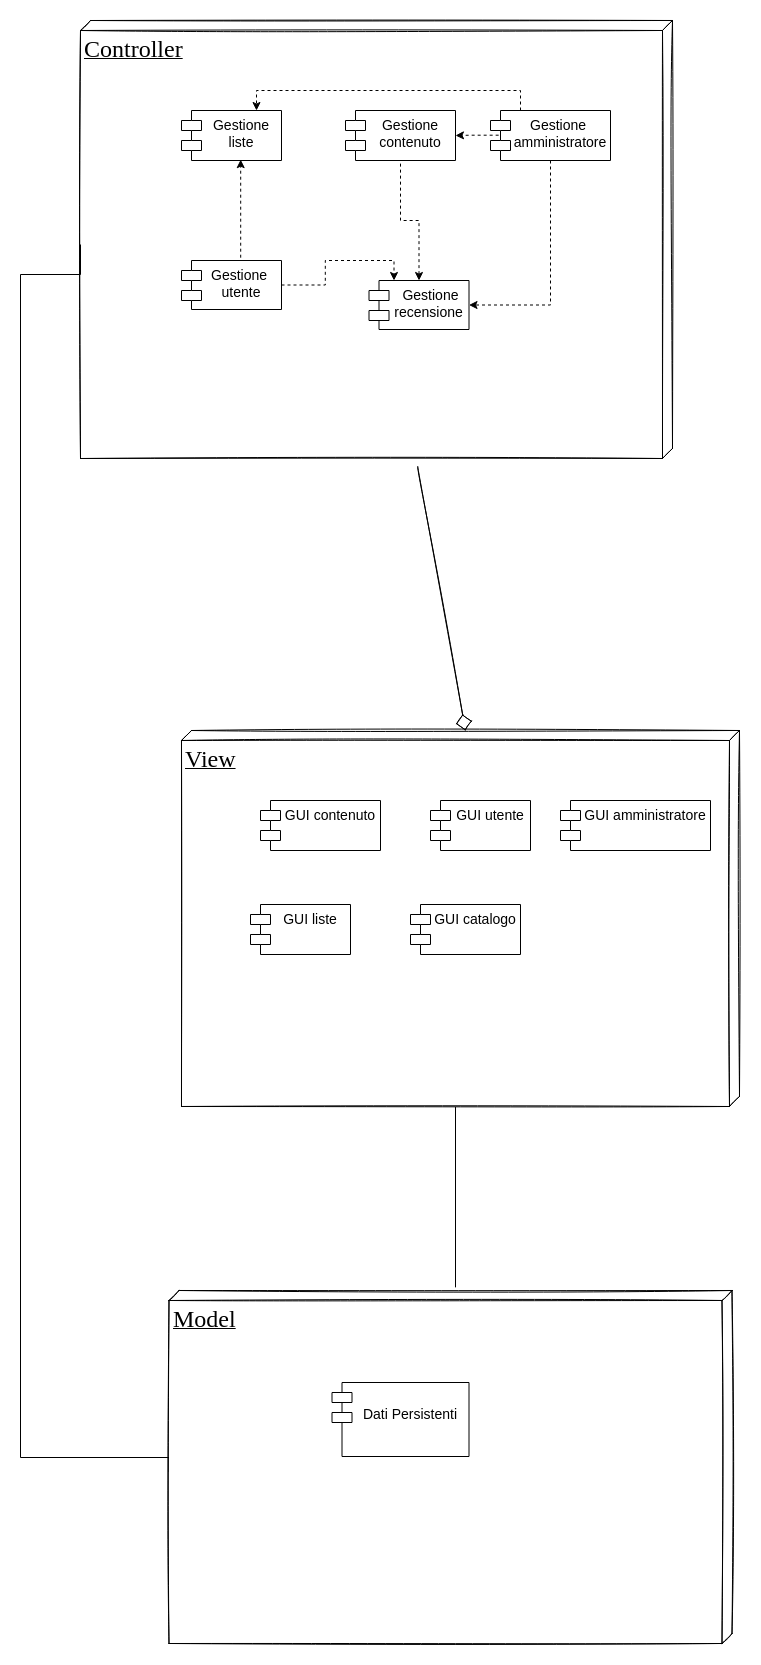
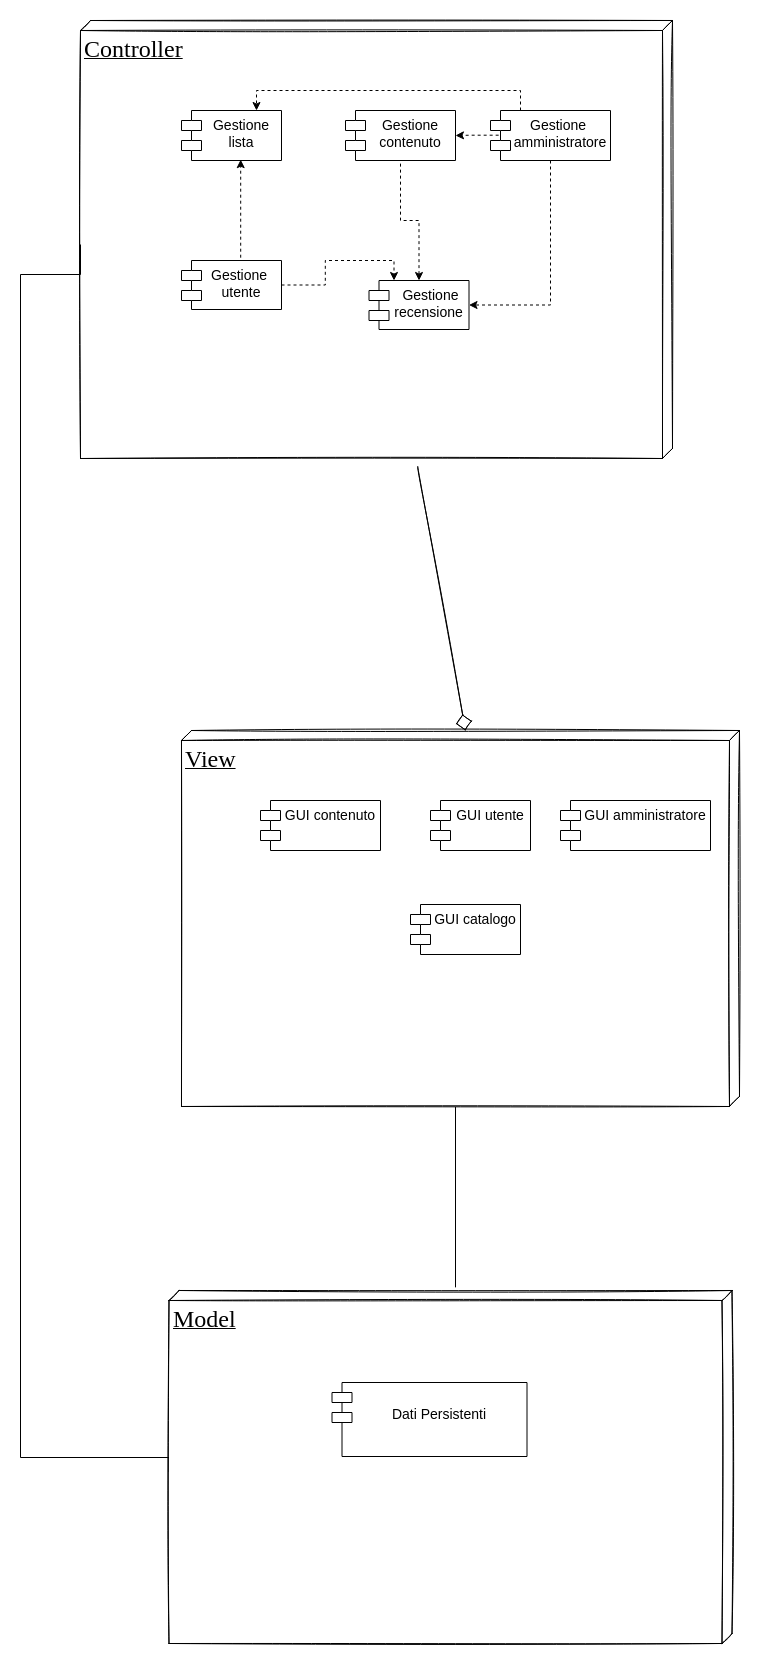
  <mxCell id="0" />
  <mxCell id="1" parent="0" />
  <mxCell id="2" style="edgeStyle=orthogonalEdgeStyle;rounded=0;orthogonalLoop=1;jettySize=auto;html=1;exitX=0;exitY=0;exitDx=376;exitDy=284;exitPerimeter=0;entryX=0;entryY=0;entryDx=0;entryDy=276.5;entryPerimeter=0;endArrow=none;endFill=0;" edge="1" parent="1" source="3" target="7"><mxGeometry relative="1" as="geometry" /></mxCell>
  <mxCell id="3" value="&lt;font style=&quot;font-size: 24px&quot;&gt;View&lt;/font&gt;" style="verticalAlign=top;align=left;spacingTop=8;spacingLeft=2;spacingRight=12;shape=cube;size=10;direction=south;fontStyle=4;html=1;rounded=0;shadow=0;comic=0;labelBackgroundColor=none;strokeWidth=1;fontFamily=Verdana;fontSize=12;sketch=1;hachureGap=4;fontSource=https%3A%2F%2Ffonts.googleapis.com%2Fcss%3Ffamily%3DArchitects%2BDaughter;" vertex="1" parent="1"><mxGeometry x="181" y="730" width="558" height="376" as="geometry" /></mxCell>
  <mxCell id="4" style="edgeStyle=none;curved=1;rounded=0;sketch=1;hachureGap=4;orthogonalLoop=1;jettySize=auto;html=1;entryX=0;entryY=0;entryDx=0;entryDy=274;entryPerimeter=0;fontFamily=Architects Daughter;fontSource=https%3A%2F%2Ffonts.googleapis.com%2Fcss%3Ffamily%3DArchitects%2BDaughter;fontSize=16;endArrow=diamond;startSize=14;endSize=14;sourcePerimeterSpacing=8;targetPerimeterSpacing=8;endFill=0;" edge="1" parent="1" source="6" target="3"><mxGeometry relative="1" as="geometry" /></mxCell>
  <mxCell id="5" style="edgeStyle=orthogonalEdgeStyle;rounded=0;orthogonalLoop=1;jettySize=auto;html=1;exitX=0;exitY=0;exitDx=224;exitDy=592;exitPerimeter=0;entryX=0;entryY=0;entryDx=181.5;entryDy=563;entryPerimeter=0;endArrow=none;endFill=0;" edge="1" parent="1" source="6" target="7"><mxGeometry relative="1" as="geometry"><mxPoint x="70" y="1450" as="targetPoint" /><Array as="points"><mxPoint x="20" y="274" /><mxPoint x="20" y="1457" /></Array></mxGeometry></mxCell>
  <mxCell id="6" value="&lt;font style=&quot;font-size: 24px&quot;&gt;Controller&lt;/font&gt;" style="verticalAlign=top;align=left;spacingTop=8;spacingLeft=2;spacingRight=12;shape=cube;size=10;direction=south;fontStyle=4;html=1;rounded=0;shadow=0;comic=0;labelBackgroundColor=none;strokeWidth=1;fontFamily=Verdana;fontSize=12;sketch=1;hachureGap=4;fontSource=https%3A%2F%2Ffonts.googleapis.com%2Fcss%3Ffamily%3DArchitects%2BDaughter;" vertex="1" parent="1"><mxGeometry x="80" y="20" width="592" height="438" as="geometry" /></mxCell>
  <mxCell id="7" value="&lt;font style=&quot;font-size: 24px&quot;&gt;Model&lt;/font&gt;" style="verticalAlign=top;align=left;spacingTop=8;spacingLeft=2;spacingRight=12;shape=cube;size=10;direction=south;fontStyle=4;html=1;rounded=0;shadow=0;comic=0;labelBackgroundColor=none;strokeWidth=1;fontFamily=Verdana;fontSize=12;sketch=1;hachureGap=4;fontSource=https%3A%2F%2Ffonts.googleapis.com%2Fcss%3Ffamily%3DArchitects%2BDaughter;" vertex="1" parent="1"><mxGeometry x="168.5" y="1290" width="563" height="353" as="geometry" /></mxCell>
- <mxCell id="8" value="&#10;Dati Persistenti" style="shape=module;align=left;spacingLeft=20;align=center;verticalAlign=top;fontSize=14;" vertex="1" parent="1"><mxGeometry x="331.5" y="1382" width="137" height="74" as="geometry" /></mxCell>
+ <mxCell id="8" value="&#10;Dati Persistenti" style="shape=module;align=left;spacingLeft=20;align=center;verticalAlign=top;fontSize=14;" vertex="1" parent="1"><mxGeometry x="331.5" y="1382" width="195" height="74" as="geometry" /></mxCell>
  <mxCell id="9" value="GUI contenuto" style="shape=module;align=left;spacingLeft=20;align=center;verticalAlign=top;fontSize=14;" vertex="1" parent="1"><mxGeometry x="260" y="800" width="120" height="50" as="geometry" /></mxCell>
- <mxCell id="10" value="Gestione&#10;liste" style="shape=module;align=left;spacingLeft=20;align=center;verticalAlign=top;fontSize=14;" vertex="1" parent="1"><mxGeometry x="181" y="110" width="100" height="50" as="geometry" /></mxCell>
+ <mxCell id="10" value="Gestione&#10;lista" style="shape=module;align=left;spacingLeft=20;align=center;verticalAlign=top;fontSize=14;" vertex="1" parent="1"><mxGeometry x="181" y="110" width="100" height="50" as="geometry" /></mxCell>
  <mxCell id="11" style="edgeStyle=orthogonalEdgeStyle;rounded=0;orthogonalLoop=1;jettySize=auto;html=1;exitX=0.5;exitY=0;exitDx=0;exitDy=0;entryX=0.5;entryY=1;entryDx=0;entryDy=0;endArrow=none;endFill=0;startArrow=classic;startFill=1;dashed=1;" edge="1" parent="1" source="12" target="16"><mxGeometry relative="1" as="geometry" /></mxCell>
  <mxCell id="12" value=" Gestione &#10;recensione" style="shape=module;align=left;spacingLeft=20;align=center;verticalAlign=top;fontSize=14;" vertex="1" parent="1"><mxGeometry x="368.5" y="280" width="100" height="49" as="geometry" /></mxCell>
  <mxCell id="13" style="edgeStyle=orthogonalEdgeStyle;rounded=0;orthogonalLoop=1;jettySize=auto;html=1;exitX=0.5;exitY=0;exitDx=0;exitDy=0;entryX=0.592;entryY=0.983;entryDx=0;entryDy=0;entryPerimeter=0;endArrow=classic;endFill=1;dashed=1;" edge="1" parent="1" source="15" target="10"><mxGeometry relative="1" as="geometry"><Array as="points"><mxPoint x="240" y="281" /></Array></mxGeometry></mxCell>
  <mxCell id="14" style="edgeStyle=orthogonalEdgeStyle;rounded=0;orthogonalLoop=1;jettySize=auto;html=1;exitX=1;exitY=0.5;exitDx=0;exitDy=0;entryX=0.25;entryY=0;entryDx=0;entryDy=0;endArrow=classic;endFill=1;dashed=1;" edge="1" parent="1" source="15" target="12"><mxGeometry relative="1" as="geometry" /></mxCell>
  <mxCell id="15" value="Gestione &#10;utente" style="shape=module;align=left;spacingLeft=20;align=center;verticalAlign=top;fontSize=14;" vertex="1" parent="1"><mxGeometry x="181" y="260" width="100" height="49" as="geometry" /></mxCell>
  <mxCell id="16" value="Gestione&#10;contenuto" style="shape=module;align=left;spacingLeft=20;align=center;verticalAlign=top;fontSize=14;" vertex="1" parent="1"><mxGeometry x="345" y="110" width="110" height="50" as="geometry" /></mxCell>
  <mxCell id="17" style="edgeStyle=orthogonalEdgeStyle;rounded=0;orthogonalLoop=1;jettySize=auto;html=1;exitX=0.068;exitY=0.494;exitDx=0;exitDy=0;entryX=1;entryY=0.5;entryDx=0;entryDy=0;endArrow=classic;endFill=1;exitPerimeter=0;startArrow=none;startFill=0;dashed=1;" edge="1" parent="1" source="20" target="16"><mxGeometry relative="1" as="geometry" /></mxCell>
  <mxCell id="18" style="edgeStyle=orthogonalEdgeStyle;rounded=0;orthogonalLoop=1;jettySize=auto;html=1;exitX=0.5;exitY=1;exitDx=0;exitDy=0;entryX=1;entryY=0.5;entryDx=0;entryDy=0;endArrow=classic;endFill=1;dashed=1;" edge="1" parent="1" source="20" target="12"><mxGeometry relative="1" as="geometry" /></mxCell>
  <mxCell id="19" style="edgeStyle=orthogonalEdgeStyle;rounded=0;orthogonalLoop=1;jettySize=auto;html=1;exitX=0.25;exitY=0;exitDx=0;exitDy=0;entryX=0.75;entryY=0;entryDx=0;entryDy=0;endArrow=classic;endFill=1;dashed=1;" edge="1" parent="1" source="20" target="10"><mxGeometry relative="1" as="geometry" /></mxCell>
  <mxCell id="20" value="Gestione &#10;amministratore" style="shape=module;align=left;spacingLeft=20;align=center;verticalAlign=top;fontSize=14;" vertex="1" parent="1"><mxGeometry x="490" y="110" width="120" height="50" as="geometry" /></mxCell>
  <mxCell id="21" value="GUI utente" style="shape=module;align=left;spacingLeft=20;align=center;verticalAlign=top;fontSize=14;" vertex="1" parent="1"><mxGeometry x="430" y="800" width="100" height="50" as="geometry" /></mxCell>
  <mxCell id="22" value="GUI amministratore" style="shape=module;align=left;spacingLeft=20;align=center;verticalAlign=top;fontSize=14;" vertex="1" parent="1"><mxGeometry x="560" y="800" width="150" height="50" as="geometry" /></mxCell>
- <mxCell id="23" value="GUI liste" style="shape=module;align=left;spacingLeft=20;align=center;verticalAlign=top;fontSize=14;" vertex="1" parent="1"><mxGeometry x="250" y="904" width="100" height="50" as="geometry" /></mxCell>
  <mxCell id="24" value="GUI catalogo" style="shape=module;align=left;spacingLeft=20;align=center;verticalAlign=top;fontSize=14;" vertex="1" parent="1"><mxGeometry x="410" y="904" width="110" height="50" as="geometry" /></mxCell>
